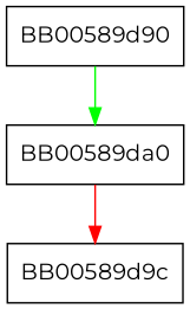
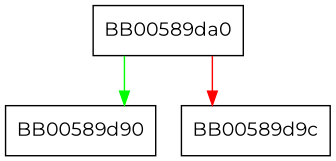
  digraph {
    fontname=Montserrat
    splines=ortho
    node [fontname=Montserrat shape=box]
    edge [fontname=Montserrat]
    BB00589d90
    BB00589da0
    BB00589d9c
-   BB00589d90 -> BB00589da0 [color=green]
+   BB00589da0 -> BB00589d90 [color=green]
    BB00589da0 -> BB00589d9c [color=red]
  }
